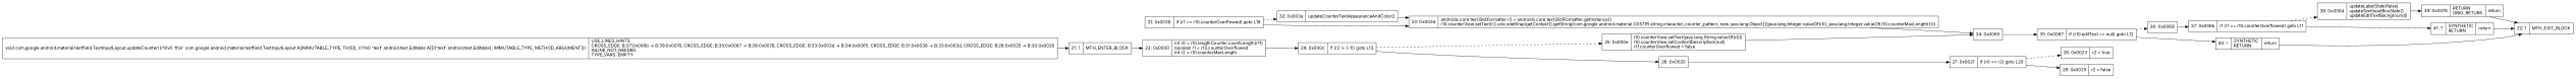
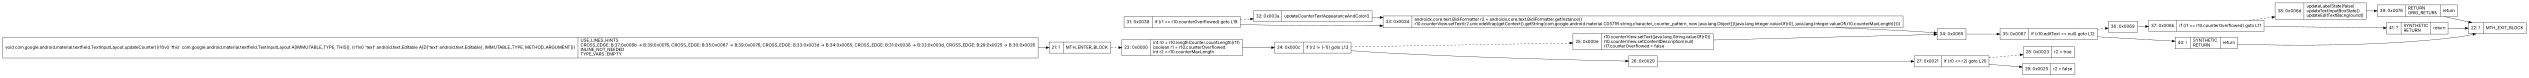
  digraph {
    fontname=Inter
    rankdir=LR
    node [fontname=Inter shape=record]
    edge [fontname=Inter]
    n1 [label="{21\:\ ?|MTH_ENTER_BLOCK\l}"]
    n2 [label="{23\:\ 0x0000|int r0 = r10.lengthCounter.countLength(r11)\lboolean r1 = r10.counterOverflowed\lint r2 = r10.counterMaxLength\l}"]
    n3 [label="{24\:\ 0x000c|if (r2 != (\-1)) goto L13\l}"]
    n4 [label="{25\:\ 0x000e|r10.counterView.setText(java.lang.String.valueOf(r0))\lr10.counterView.setContentDescription(null)\lr17.counterOverflowed = false\l}"]
    n5 [label="{26\:\ 0x0020}"]
    n6 [label="{34\:\ 0x0065}"]
    n7 [label="{27\:\ 0x0021|if (r0 \<= r2) goto L20\l}"]
    n8 [label="{35\:\ 0x0067|if (r10.editText == null) goto L12\l}"]
    n9 [label="{36\:\ 0x0069}"]
    n10 [label="{40\:\ ?|SYNTHETIC\lRETURN\l|return\l}"]
    n11 [label="{37\:\ 0x006b|if (r1 == r10.counterOverflowed) goto L11\l}"]
    n12 [label="{22\:\ ?|MTH_EXIT_BLOCK\l}"]
    n13 [label="{38\:\ 0x006d|updateLabelState(false)\lupdateTextInputBoxState()\lupdateEditTextBackground()\l}"]
    n14 [label="{41\:\ ?|SYNTHETIC\lRETURN\l|return\l}"]
    n15 [label="{39\:\ 0x0076|RETURN\lORIG_RETURN\l|return\l}"]
    n16 [label="{28\:\ 0x0023|r2 = true\l}"]
    n17 [label="{29\:\ 0x0025|r2 = false\l}"]
    n18 [label="{31\:\ 0x0038|if (r1 == r10.counterOverflowed) goto L19\l}"]
    n19 [label="{32\:\ 0x003a|updateCounterTextAppearanceAndColor()\l}"]
    n20 [label="{33\:\ 0x003d|androidx.core.text.BidiFormatter r2 = androidx.core.text.BidiFormatter.getInstance()\lr10.counterView.setText(r2.unicodeWrap(getContext().getString(com.google.android.material.C0571R.string.character_counter_pattern, new java.lang.Object[]\{java.lang.Integer.valueOf(r0), java.lang.Integer.valueOf(r10.counterMaxLength)\})))\l}"]
    n21 [label="{void com.google.android.material.textfield.TextInputLayout.updateCounter((r10v0 'this' com.google.android.material.textfield.TextInputLayout A[IMMUTABLE_TYPE, THIS]), (r11v0 'text' android.text.Editable A[D('text' android.text.Editable), IMMUTABLE_TYPE, METHOD_ARGUMENT]))  | USE_LINES_HINTS\lCROSS_EDGE: B:37:0x006b \-\> B:39:0x0076, CROSS_EDGE: B:35:0x0067 \-\> B:39:0x0076, CROSS_EDGE: B:33:0x003d \-\> B:34:0x0065, CROSS_EDGE: B:31:0x0038 \-\> B:33:0x003d, CROSS_EDGE: B:29:0x0025 \-\> B:30:0x0026\lINLINE_NOT_NEEDED\lTYPE_VARS: EMPTY\l}"]
-   n1 -> n2
+   n1 -> n2 [style=dashed]
    n2 -> n3
    n3 -> n4 [style=dashed]
    n3 -> n5
    n4 -> n6
    n5 -> n7
    n6 -> n8
    n7 -> n16 [style=dashed]
    n7 -> n17
    n8 -> n9 [style=dashed]
    n8 -> n10
    n9 -> n11
    n10 -> n12
    n11 -> n13 [style=dashed]
    n11 -> n14
    n13 -> n15
    n14 -> n12
    n15 -> n12
    n18 -> n19 [style=dashed]
    n18 -> n20
    n19 -> n20
    n20 -> n6
    n21 -> n1
  }
